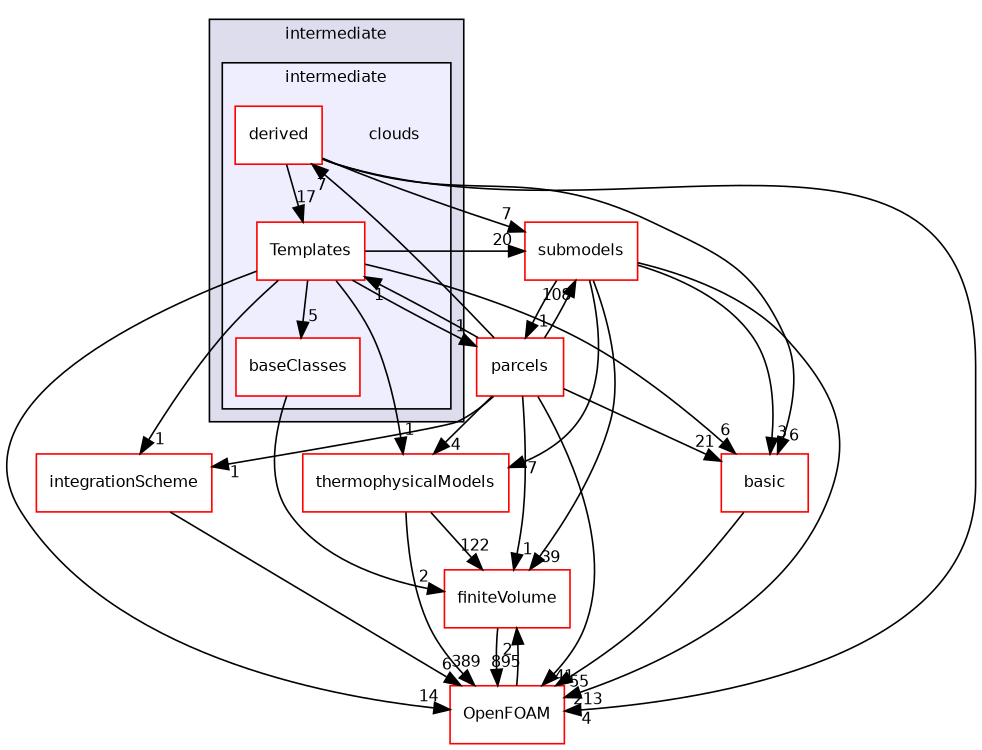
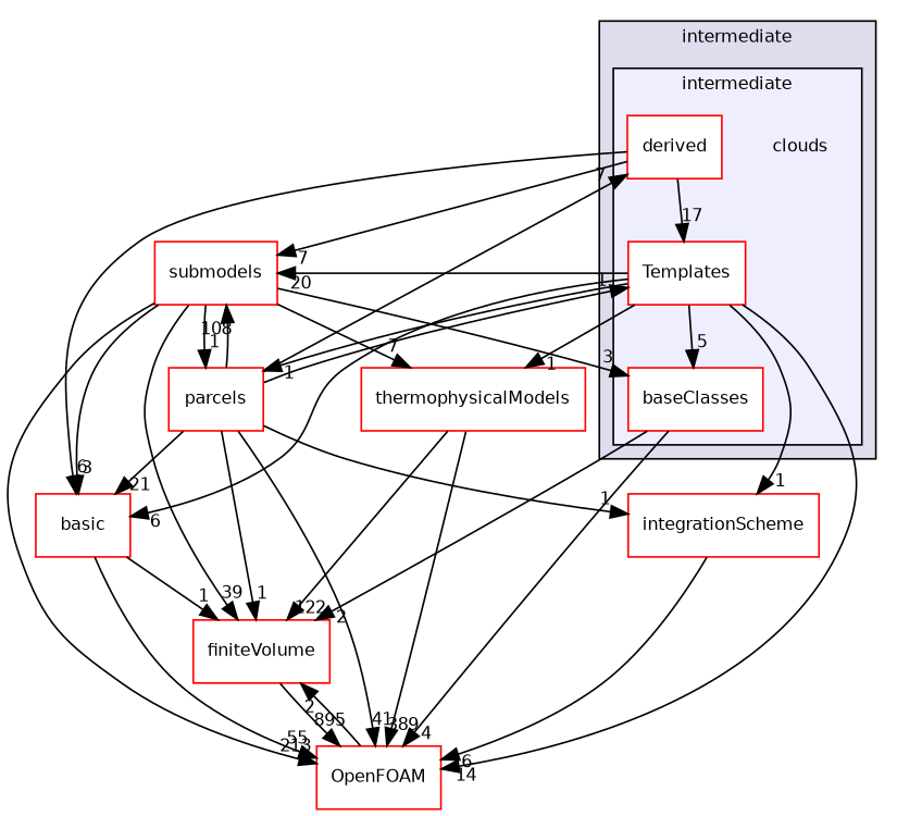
  digraph {
    compound=true
    node [fontname=Helvetica fontsize=10 shape=box color=red]
    edge [headlabel=1 labeldistance=1.5 labelfontname=Helvetica labelfontsize=10]
    n1 [label=clouds shape=plaintext color=""]
    n2 [fillcolor=white label=baseClasses style=filled]
    n3 [fillcolor=white label=derived style=filled]
    n4 [fillcolor=white label=Templates style=filled]
    n5 [label=finiteVolume]
    n6 [label=OpenFOAM]
    n7 [label=basic]
    n8 [label=submodels]
    n9 [label=parcels]
    n10 [label=integrationScheme]
    n11 [label=thermophysicalModels]
    subgraph cluster_1 {
      bgcolor="#ddddee"
      fontname=Helvetica
      fontsize=10
      label=intermediate
      pencolor=black
      subgraph cluster_2 {
        bgcolor="#eeeeff"
        fontname=Helvetica
        fontsize=10
        label=intermediate
        pencolor=black
        n1
        n2
        n3
        n4
      }
    }
    n2 -> n5 [headlabel=2]
-   n3 -> n6 [headlabel=4]
+   n2 -> n6 [headlabel=4]
    n3 -> n4 [headlabel=17]
    n3 -> n7 [headlabel=6]
    n3 -> n8 [headlabel=7]
    n4 -> n2 [headlabel=5]
    n4 -> n6 [headlabel=14]
    n4 -> n7 [headlabel=6]
    n4 -> n8 [headlabel=20]
    n4 -> n9
    n4 -> n10
    n4 -> n11
    n5 -> n6 [headlabel=895]
    n6 -> n5 [headlabel=2]
+   n7 -> n5
    n7 -> n6 [headlabel=55]
+   n8 -> n2 [headlabel=3]
    n8 -> n5 [headlabel=39]
    n8 -> n6 [headlabel=213]
    n8 -> n7 [headlabel=3]
    n8 -> n9
    n8 -> n11 [headlabel=7]
    n9 -> n3 [headlabel=7]
    n9 -> n4
    n9 -> n5
    n9 -> n6 [headlabel=41]
    n9 -> n7 [headlabel=21]
    n9 -> n8 [headlabel=108]
    n9 -> n10
-   n9 -> n11 [headlabel=4]
    n10 -> n6 [headlabel=6]
    n11 -> n5 [headlabel=122]
    n11 -> n6 [headlabel=389]
  }
